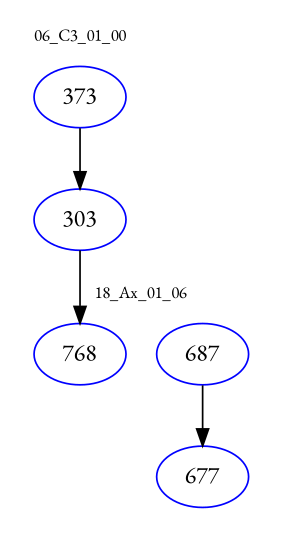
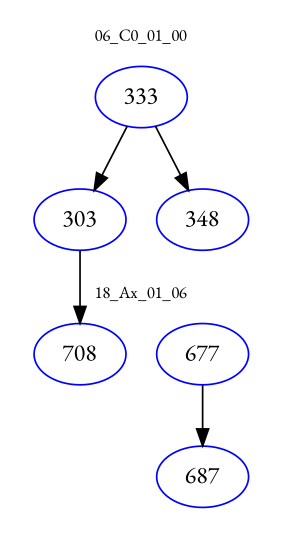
  digraph {
    fontname="EB Garamond"
    node [color=blue fontname="EB Garamond"]
    edge [color=black fontname="EB Garamond"]
    n1 [label=687]
    n2 [label=677]
-   n3 [label=768]
-   n4 [label=373]
+   n3 [label=708]
+   n4 [label=333]
    n5 [label=303]
+   n6 [label=348]
    subgraph cluster_1 {
      color=white
      fontsize=10
      label="18_Ax_01_06"
      n1
      n2
      n3
    }
    subgraph cluster_2 {
      color=white
      fontsize=10
-     label="06_C3_01_00"
+     label="06_C0_01_00"
      n4
      n5
+     n6
    }
-   n1 -> n2
+   n2 -> n1
    n4 -> n5
+   n4 -> n6
    n5 -> n3
  }
